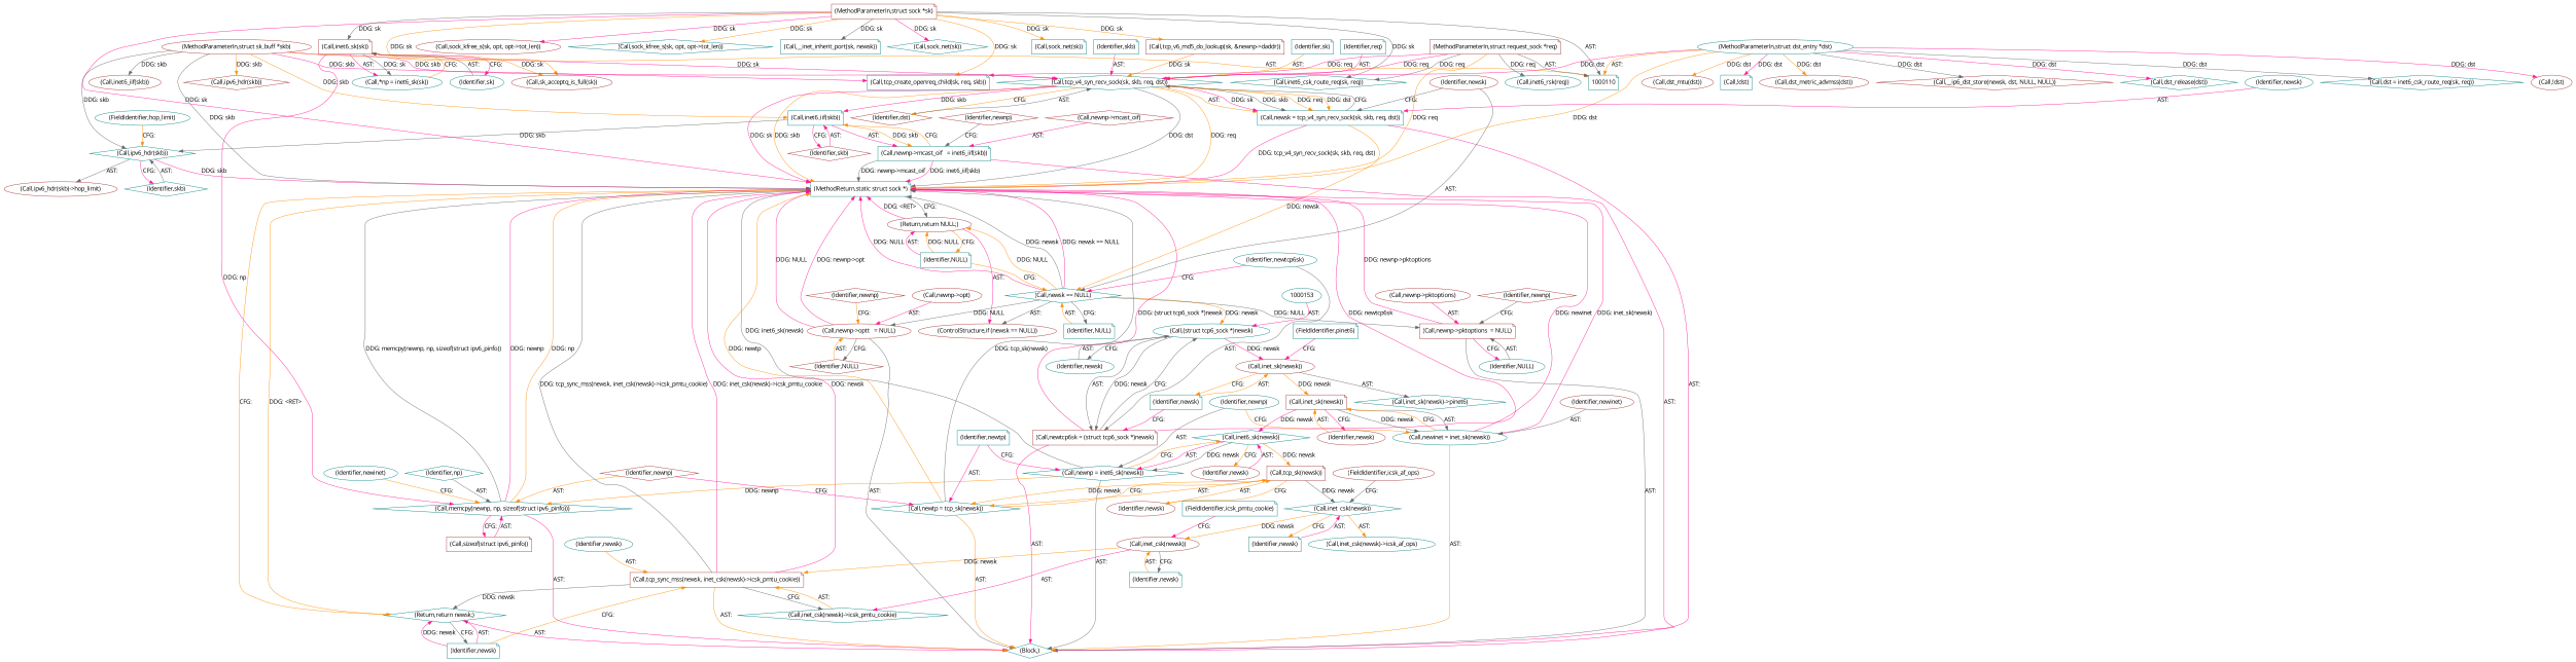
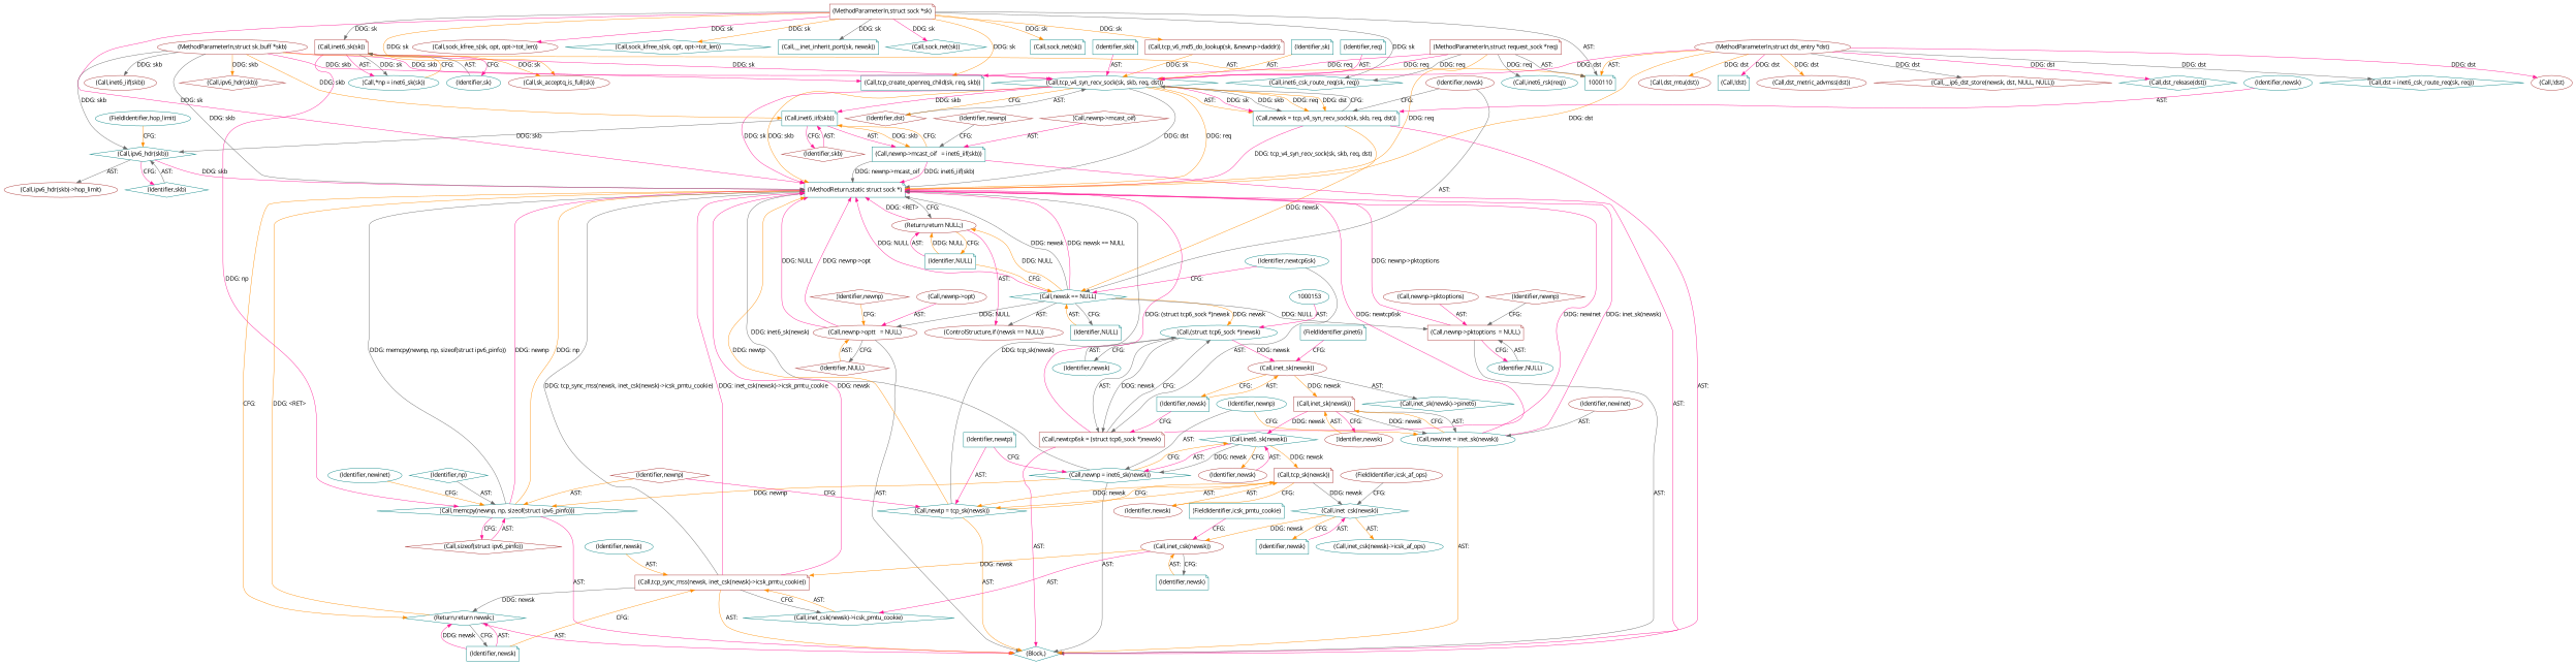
  digraph {
    fontname="Open Sans"
    node [color=teal fontname="Open Sans" shape=ellipse]
    edge [color=deeppink fontname="Open Sans"]
    n1 [label="(Call,tcp_v4_syn_recv_sock(sk, skb, req, dst))" shape=diamond]
    n2 [label="(Call,newsk = tcp_v4_syn_recv_sock(sk, skb, req, dst))" shape=note]
    n3 [label="(Call,inet6_iif(skb))" shape=note]
    n4 [color=brown label="(Identifier,dst)" shape=diamond]
    n5 [label="(MethodReturn,static struct sock *)" shape=note]
    n6 [label="(Call,newsk == NULL)" shape=diamond]
    n7 [label="(Block,)" shape=diamond]
    n8 [label="(Call,ipv6_hdr(skb))" shape=diamond]
    n9 [label="(Call,newnp->mcast_oif   = inet6_iif(skb))" shape=note]
    n10 [color=brown label="(Identifier,skb)" shape=diamond]
    n11 [color=brown label="(Return,return NULL;)"]
    n12 [label="(Return,return newsk;)" shape=diamond]
    n13 [color=brown label="(Call,inet6_sk(sk))" shape=note]
    n14 [label="(Call,*np = inet6_sk(sk))"]
    n15 [color=brown label="(Call,sk_acceptq_is_full(sk))"]
    n16 [label="(Identifier,sk)"]
    n17 [label="(Call,memcpy(newnp, np, sizeof(struct ipv6_pinfo)))" shape=diamond]
    n18 [color=brown label="(MethodParameterIn,struct sock *sk)" shape=note]
    n19 [color=brown label="(Call,sock_kfree_s(sk, opt, opt->tot_len))"]
    n20 [label="(Call,sock_kfree_s(sk, opt, opt->tot_len))" shape=diamond]
    n21 [label="(Call,__inet_inherit_port(sk, newsk))" shape=note]
    n22 [label="(Call,sock_net(sk))" shape=diamond]
    n23 [label="(Call,inet6_csk_route_req(sk, req))" shape=diamond]
    n24 [label="(Call,sock_net(sk))" shape=note]
    n25 [label="(Call,tcp_create_openreq_child(sk, req, skb))" shape=note]
    n26 [color=brown label="(Call,tcp_v6_md5_do_lookup(sk, &newnp->daddr))" shape=note]
    1000110 [shape=note]
    n28 [color=brown label="(MethodParameterIn,struct sk_buff *skb)"]
    n29 [color=brown label="(Call,ipv6_hdr(skb))" shape=diamond]
    n30 [color=brown label="(Call,inet6_iif(skb))"]
    n31 [label="(Identifier,skb)" shape=diamond]
    n32 [color=brown label="(Call,ipv6_hdr(skb)->hop_limit)"]
    n33 [color=brown label="(MethodParameterIn,struct request_sock *req)" shape=note]
    n34 [label="(Call,inet6_rsk(req))"]
-   n35 [label="(MethodParameterIn,struct dst_entry *dst)"]
+   n35 [color=brown label="(MethodParameterIn,struct dst_entry *dst)"]
    n36 [color=brown label="(Call,dst_mtu(dst))"]
    n37 [label="(Call,!dst)" shape=note]
    n38 [color=brown label="(Call,dst_metric_advmss(dst))"]
    n39 [color=brown label="(Call,__ip6_dst_store(newsk, dst, NULL, NULL))" shape=diamond]
    n40 [label="(Call,dst_release(dst))" shape=diamond]
    n41 [label="(Call,dst = inet6_csk_route_req(sk, req))" shape=diamond]
    n42 [color=brown label="(Call,!dst)"]
    n43 [label="(Call,(struct tcp6_sock *)newsk)"]
    n44 [color=brown label="(Call,newnp->pktoptions  = NULL)" shape=note]
    n45 [color=brown label="(Call,newnp->opt\t   = NULL)"]
    n46 [color=brown label="(ControlStructure,if (newsk == NULL))"]
    n47 [label="(Identifier,NULL)" shape=note]
    n48 [label="(Identifier,NULL)" shape=note]
    n49 [color=brown label="(Call,newtcp6sk = (struct tcp6_sock *)newsk)" shape=note]
    n50 [color=brown label="(Call,inet_sk(newsk))"]
    n51 [label="(Identifier,newsk)"]
    n52 [label="(Identifier,NULL)"]
    n53 [color=brown label="(Identifier,NULL)" shape=diamond]
    n54 [color=brown label="(Call,inet_sk(newsk))" shape=note]
    n55 [label="(Identifier,newsk)" shape=note]
    n56 [label="(Call,inet_sk(newsk)->pinet6)" shape=diamond]
    n57 [label="(Call,newinet = inet_sk(newsk))"]
    n58 [label="(Call,inet6_sk(newsk))" shape=diamond]
    n59 [color=brown label="(Identifier,newsk)"]
    n60 [label="(Call,newnp = inet6_sk(newsk))" shape=diamond]
    n61 [color=brown label="(Call,tcp_sk(newsk))" shape=note]
    n62 [color=brown label="(Identifier,newsk)"]
    n63 [label="(Call,newtp = tcp_sk(newsk))" shape=diamond]
    n64 [label="(Call,inet_csk(newsk))" shape=diamond]
    n65 [color=brown label="(Identifier,newsk)"]
-   n66 [color=brown label="(Call,sizeof(struct ipv6_pinfo))" shape=note]
+   n66 [color=brown label="(Call,sizeof(struct ipv6_pinfo))" shape=diamond]
    n67 [color=brown label="(Call,inet_csk(newsk))"]
    n68 [label="(Call,inet_csk(newsk)->icsk_af_ops)"]
    n69 [label="(Identifier,newsk)" shape=note]
    n70 [color=brown label="(Call,tcp_sync_mss(newsk, inet_csk(newsk)->icsk_pmtu_cookie))" shape=note]
    n71 [label="(Call,inet_csk(newsk)->icsk_pmtu_cookie)" shape=diamond]
    n72 [label="(Identifier,newsk)" shape=note]
    n73 [label="(Identifier,newsk)" shape=note]
    n74 [color=brown label="(FieldIdentifier,icsk_af_ops)"]
    n75 [color=brown label="(Identifier,newnp)" shape=diamond]
    n76 [label="(FieldIdentifier,icsk_pmtu_cookie)" shape=note]
    n77 [color=brown label="(Identifier,newinet)"]
    n78 [label="(Identifier,newsk)"]
    n79 [label="(Identifier,newtp)" shape=note]
    n80 [label="(FieldIdentifier,pinet6)" shape=note]
    n81 [color=brown label="(Identifier,newnp)" shape=diamond]
    n82 [label="(Identifier,newtcp6sk)"]
    n83 [color=brown label="(Identifier,newnp)" shape=diamond]
    n84 [label="(Identifier,sk)" shape=note]
    n85 [color=brown label="(Identifier,newsk)"]
    n86 [label="(Identifier,newsk)"]
    n87 [label="(Identifier,req)" shape=note]
    n88 [color=brown label="(Call,newnp->pktoptions)"]
    n89 [color=brown label="(Call,newnp->opt)"]
    n90 [label="(Identifier,newinet)"]
    n91 [color=brown label="(Identifier,newnp)" shape=diamond]
    n92 [label="(Identifier,np)" shape=diamond]
    n93 [label="(Identifier,newnp)"]
    n94 [label="(FieldIdentifier,hop_limit)"]
    n95 [color=brown label="(Call,newnp->mcast_oif)" shape=diamond]
    n96 [label="(Identifier,skb)" shape=note]
    1000153
    n1 -> n2 [color=darkorange label="AST: "]
    n1 -> n2 [label="DDG: sk"]
    n1 -> n2 [color=gray40 label="DDG: skb"]
    n1 -> n2 [color=darkorange label="DDG: req"]
    n1 -> n2 [color=darkorange label="DDG: dst"]
    n1 -> n3 [label="DDG: skb"]
    n1 -> n4 [color=darkorange label="CFG: "]
    n1 -> n5 [color=darkorange label="DDG: req"]
    n1 -> n5 [color=darkorange label="DDG: skb"]
    n1 -> n5 [label="DDG: sk"]
    n1 -> n5 [color=gray40 label="DDG: dst"]
    n2 -> n1 [color=gray40 label="CFG: "]
    n2 -> n5 [label="DDG: tcp_v4_syn_recv_sock(sk, skb, req, dst)"]
    n2 -> n6 [color=darkorange label="DDG: newsk"]
    n2 -> n7 [label="AST: "]
    n3 -> n8 [color=gray40 label="DDG: skb"]
    n3 -> n9 [label="AST: "]
    n3 -> n9 [color=darkorange label="DDG: skb"]
    n3 -> n10 [label="CFG: "]
    n4 -> n1 [color=gray40 label="AST: "]
    n5 -> n11 [color=gray40 label="CFG: "]
    n5 -> n12 [color=darkorange label="CFG: "]
    n6 -> n5 [label="DDG: newsk == NULL"]
    n6 -> n5 [color=gray40 label="DDG: newsk"]
    n6 -> n5 [label="DDG: NULL"]
    n6 -> n11 [color=darkorange label="DDG: NULL"]
    n6 -> n43 [color=darkorange label="DDG: newsk"]
    n6 -> n44 [color=gray40 label="DDG: NULL"]
    n6 -> n45 [color=gray40 label="DDG: NULL"]
    n6 -> n46 [color=gray40 label="AST: "]
    n6 -> n47 [color=gray40 label="CFG: "]
    n8 -> n5 [label="DDG: skb"]
    n8 -> n31 [label="CFG: "]
    n8 -> n32 [color=gray40 label="AST: "]
    n9 -> n3 [color=darkorange label="CFG: "]
    n9 -> n5 [color=gray40 label="DDG: newnp->mcast_oif"]
    n9 -> n5 [label="DDG: inet6_iif(skb)"]
    n9 -> n7 [label="AST: "]
    n10 -> n3 [label="AST: "]
    n11 -> n5 [label="DDG: <RET>"]
    n11 -> n46 [label="AST: "]
    n11 -> n48 [color=darkorange label="CFG: "]
    n12 -> n5 [color=darkorange label="DDG: <RET>"]
    n12 -> n7 [label="AST: "]
    n12 -> n73 [color=gray40 label="CFG: "]
    n13 -> n1 [label="DDG: sk"]
    n13 -> n14 [label="AST: "]
    n13 -> n14 [color=gray40 label="DDG: sk"]
    n13 -> n15 [color=darkorange label="DDG: sk"]
    n13 -> n16 [label="CFG: "]
    n13 -> n17 [label="DDG: np"]
    n14 -> n13 [color=darkorange label="CFG: "]
    n16 -> n13 [color=gray40 label="AST: "]
    n17 -> n5 [color=darkorange label="DDG: np"]
    n17 -> n5 [color=gray40 label="DDG: memcpy(newnp, np, sizeof(struct ipv6_pinfo))"]
    n17 -> n5 [label="DDG: newnp"]
    n17 -> n7 [label="AST: "]
    n17 -> n66 [label="CFG: "]
    n18 -> n5 [label="DDG: sk"]
    n18 -> n13 [color=gray40 label="DDG: sk"]
    n18 -> n15 [color=darkorange label="DDG: sk"]
    n18 -> n19 [label="DDG: sk"]
    n18 -> n20 [color=darkorange label="DDG: sk"]
    n18 -> n21 [color=gray40 label="DDG: sk"]
    n18 -> n22 [label="DDG: sk"]
    n18 -> n23 [color=gray40 label="DDG: sk"]
    n18 -> n24 [color=darkorange label="DDG: sk"]
    n18 -> n25 [color=darkorange label="DDG: sk"]
    n18 -> n26 [color=darkorange label="DDG: sk"]
    n18 -> 1000110 [color=gray40 label="AST: "]
    n26 -> n1 [color=darkorange label="DDG: sk"]
    n28 -> n1 [label="DDG: skb"]
    n28 -> n3 [color=darkorange label="DDG: skb"]
    n28 -> n5 [color=gray40 label="DDG: skb"]
    n28 -> n8 [color=gray40 label="DDG: skb"]
    n28 -> n25 [label="DDG: skb"]
    n28 -> 1000110 [color=darkorange label="AST: "]
    n28 -> n29 [color=darkorange label="DDG: skb"]
    n28 -> n30 [color=gray40 label="DDG: skb"]
    n31 -> n8 [color=gray40 label="AST: "]
    n33 -> n1 [label="DDG: req"]
    n33 -> n5 [color=darkorange label="DDG: req"]
    n33 -> n23 [color=gray40 label="DDG: req"]
    n33 -> n25 [label="DDG: req"]
    n33 -> 1000110 [color=gray40 label="AST: "]
    n33 -> n34 [color=gray40 label="DDG: req"]
    n35 -> n1 [label="DDG: dst"]
    n35 -> n5 [color=darkorange label="DDG: dst"]
    n35 -> 1000110 [color=darkorange label="AST: "]
    n35 -> n36 [color=darkorange label="DDG: dst"]
    n35 -> n37 [label="DDG: dst"]
    n35 -> n38 [color=darkorange label="DDG: dst"]
    n35 -> n39 [color=gray40 label="DDG: dst"]
    n35 -> n40 [label="DDG: dst"]
    n35 -> n41 [color=gray40 label="DDG: dst"]
    n35 -> n42 [label="DDG: dst"]
    n43 -> n49 [color=gray40 label="AST: "]
    n43 -> n49 [color=gray40 label="DDG: newsk"]
    n43 -> n50 [label="DDG: newsk"]
    n43 -> n51 [color=gray40 label="CFG: "]
    n44 -> n5 [label="DDG: newnp->pktoptions"]
    n44 -> n7 [color=gray40 label="AST: "]
    n44 -> n52 [label="CFG: "]
    n45 -> n5 [label="DDG: NULL"]
    n45 -> n5 [label="DDG: newnp->opt"]
    n45 -> n7 [color=gray40 label="AST: "]
    n45 -> n53 [color=gray40 label="CFG: "]
    n47 -> n6 [color=darkorange label="AST: "]
    n48 -> n6 [color=darkorange label="CFG: "]
    n48 -> n11 [label="AST: "]
    n48 -> n11 [color=darkorange label="DDG: NULL"]
    n49 -> n5 [label="DDG: newtcp6sk"]
    n49 -> n5 [label="DDG: (struct tcp6_sock *)newsk"]
    n49 -> n7 [label="AST: "]
    n49 -> n43 [color=gray40 label="CFG: "]
    n50 -> n54 [color=darkorange label="DDG: newsk"]
    n50 -> n55 [color=darkorange label="CFG: "]
    n50 -> n56 [color=gray40 label="AST: "]
    n51 -> n43 [color=gray40 label="AST: "]
    n52 -> n44 [color=gray40 label="AST: "]
    n53 -> n45 [color=darkorange label="AST: "]
    n54 -> n57 [color=gray40 label="AST: "]
    n54 -> n57 [color=gray40 label="DDG: newsk"]
    n54 -> n58 [label="DDG: newsk"]
    n54 -> n59 [label="CFG: "]
    n55 -> n49 [label="CFG: "]
    n55 -> n50 [color=darkorange label="AST: "]
    n57 -> n5 [label="DDG: inet_sk(newsk)"]
    n57 -> n5 [label="DDG: newinet"]
    n57 -> n7 [color=darkorange label="AST: "]
    n57 -> n54 [color=darkorange label="CFG: "]
    n58 -> n60 [label="AST: "]
    n58 -> n60 [color=gray40 label="DDG: newsk"]
    n58 -> n61 [color=darkorange label="DDG: newsk"]
    n58 -> n62 [color=darkorange label="CFG: "]
    n59 -> n54 [color=darkorange label="AST: "]
    n60 -> n5 [color=gray40 label="DDG: inet6_sk(newsk)"]
    n60 -> n7 [color=gray40 label="AST: "]
    n60 -> n17 [color=darkorange label="DDG: newnp"]
    n60 -> n58 [color=darkorange label="CFG: "]
    n61 -> n63 [color=darkorange label="AST: "]
    n61 -> n63 [color=darkorange label="DDG: newsk"]
    n61 -> n64 [color=gray40 label="DDG: newsk"]
    n61 -> n65 [color=darkorange label="CFG: "]
    n62 -> n58 [label="AST: "]
    n63 -> n5 [color=darkorange label="DDG: newtp"]
    n63 -> n5 [color=gray40 label="DDG: tcp_sk(newsk)"]
    n63 -> n7 [color=darkorange label="AST: "]
    n63 -> n61 [color=darkorange label="CFG: "]
    n64 -> n67 [color=darkorange label="DDG: newsk"]
    n64 -> n68 [color=darkorange label="AST: "]
    n64 -> n69 [color=darkorange label="CFG: "]
    n65 -> n61 [color=darkorange label="AST: "]
    n66 -> n17 [label="AST: "]
    n67 -> n70 [color=darkorange label="DDG: newsk"]
    n67 -> n71 [label="AST: "]
    n67 -> n72 [color=gray40 label="CFG: "]
    n69 -> n64 [label="AST: "]
    n70 -> n5 [color=gray40 label="DDG: tcp_sync_mss(newsk, inet_csk(newsk)->icsk_pmtu_cookie)"]
    n70 -> n5 [label="DDG: inet_csk(newsk)->icsk_pmtu_cookie"]
    n70 -> n5 [label="DDG: newsk"]
    n70 -> n7 [color=darkorange label="AST: "]
    n70 -> n12 [color=gray40 label="DDG: newsk"]
    n70 -> n71 [color=gray40 label="CFG: "]
    n71 -> n70 [color=darkorange label="AST: "]
    n72 -> n67 [color=darkorange label="AST: "]
    n73 -> n12 [label="AST: "]
    n73 -> n12 [label="DDG: newsk"]
    n73 -> n70 [color=darkorange label="CFG: "]
    n74 -> n64 [color=gray40 label="CFG: "]
    n75 -> n45 [color=darkorange label="CFG: "]
    n76 -> n67 [label="CFG: "]
    n77 -> n57 [color=gray40 label="AST: "]
    n78 -> n70 [color=darkorange label="AST: "]
    n79 -> n60 [label="CFG: "]
    n79 -> n63 [label="AST: "]
    n80 -> n50 [label="CFG: "]
    n81 -> n17 [color=darkorange label="AST: "]
    n81 -> n63 [label="CFG: "]
    n82 -> n6 [label="CFG: "]
    n82 -> n49 [color=gray40 label="AST: "]
    n83 -> n44 [color=gray40 label="CFG: "]
    n84 -> n1 [color=darkorange label="AST: "]
    n85 -> n2 [color=gray40 label="CFG: "]
    n85 -> n6 [color=gray40 label="AST: "]
    n86 -> n2 [label="AST: "]
    n87 -> n1 [label="AST: "]
    n88 -> n44 [label="AST: "]
    n89 -> n45 [label="AST: "]
    n90 -> n17 [color=darkorange label="CFG: "]
    n91 -> n9 [color=gray40 label="CFG: "]
    n92 -> n17 [color=gray40 label="AST: "]
    n93 -> n57 [color=darkorange label="CFG: "]
    n93 -> n60 [color=gray40 label="AST: "]
    n94 -> n8 [color=darkorange label="CFG: "]
    n95 -> n9 [label="AST: "]
    n96 -> n1 [label="AST: "]
    1000153 -> n43 [label="AST: "]
  }
